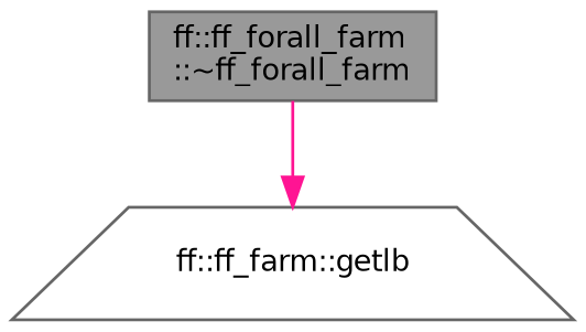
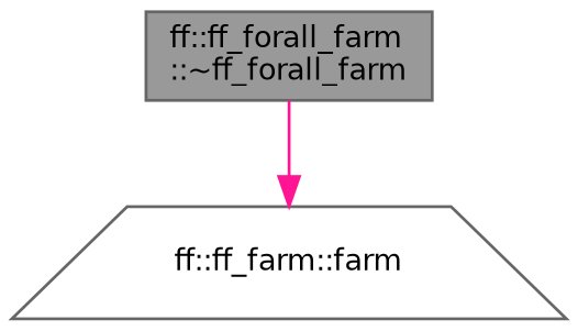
  digraph {
    rankdir=TB
    node [fontname=Helvetica fontsize=10 style=filled]
    n1 [color=gray40 fillcolor=grey60 fontcolor=black height=0.2 label="ff::ff_forall_farm\l::~ff_forall_farm" shape=box width=0.4]
-   n2 [color=grey40 fillcolor=white height=0.2 label="ff::ff_farm::getlb" shape=trapezium width=0.4]
+   n2 [color=grey40 fillcolor=white height=0.2 label="ff::ff_farm::farm" shape=trapezium width=0.4]
    n1 -> n2 [color=deeppink fontname=Helvetica fontsize=10 labelfontname=Helvetica labelfontsize=10 style=solid]
  }
